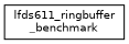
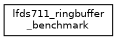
  digraph {
    rankdir=LR
-   n1 [color=black fillcolor=white fontname=Helvetica fontsize=10 height=0.2 label="lfds611_ringbuffer\l_benchmark" shape=record style=filled width=0.4]
+   n1 [color=black fillcolor=white fontname=Helvetica fontsize=10 height=0.2 label="lfds711_ringbuffer\l_benchmark" shape=record style=filled width=0.4]
  }
